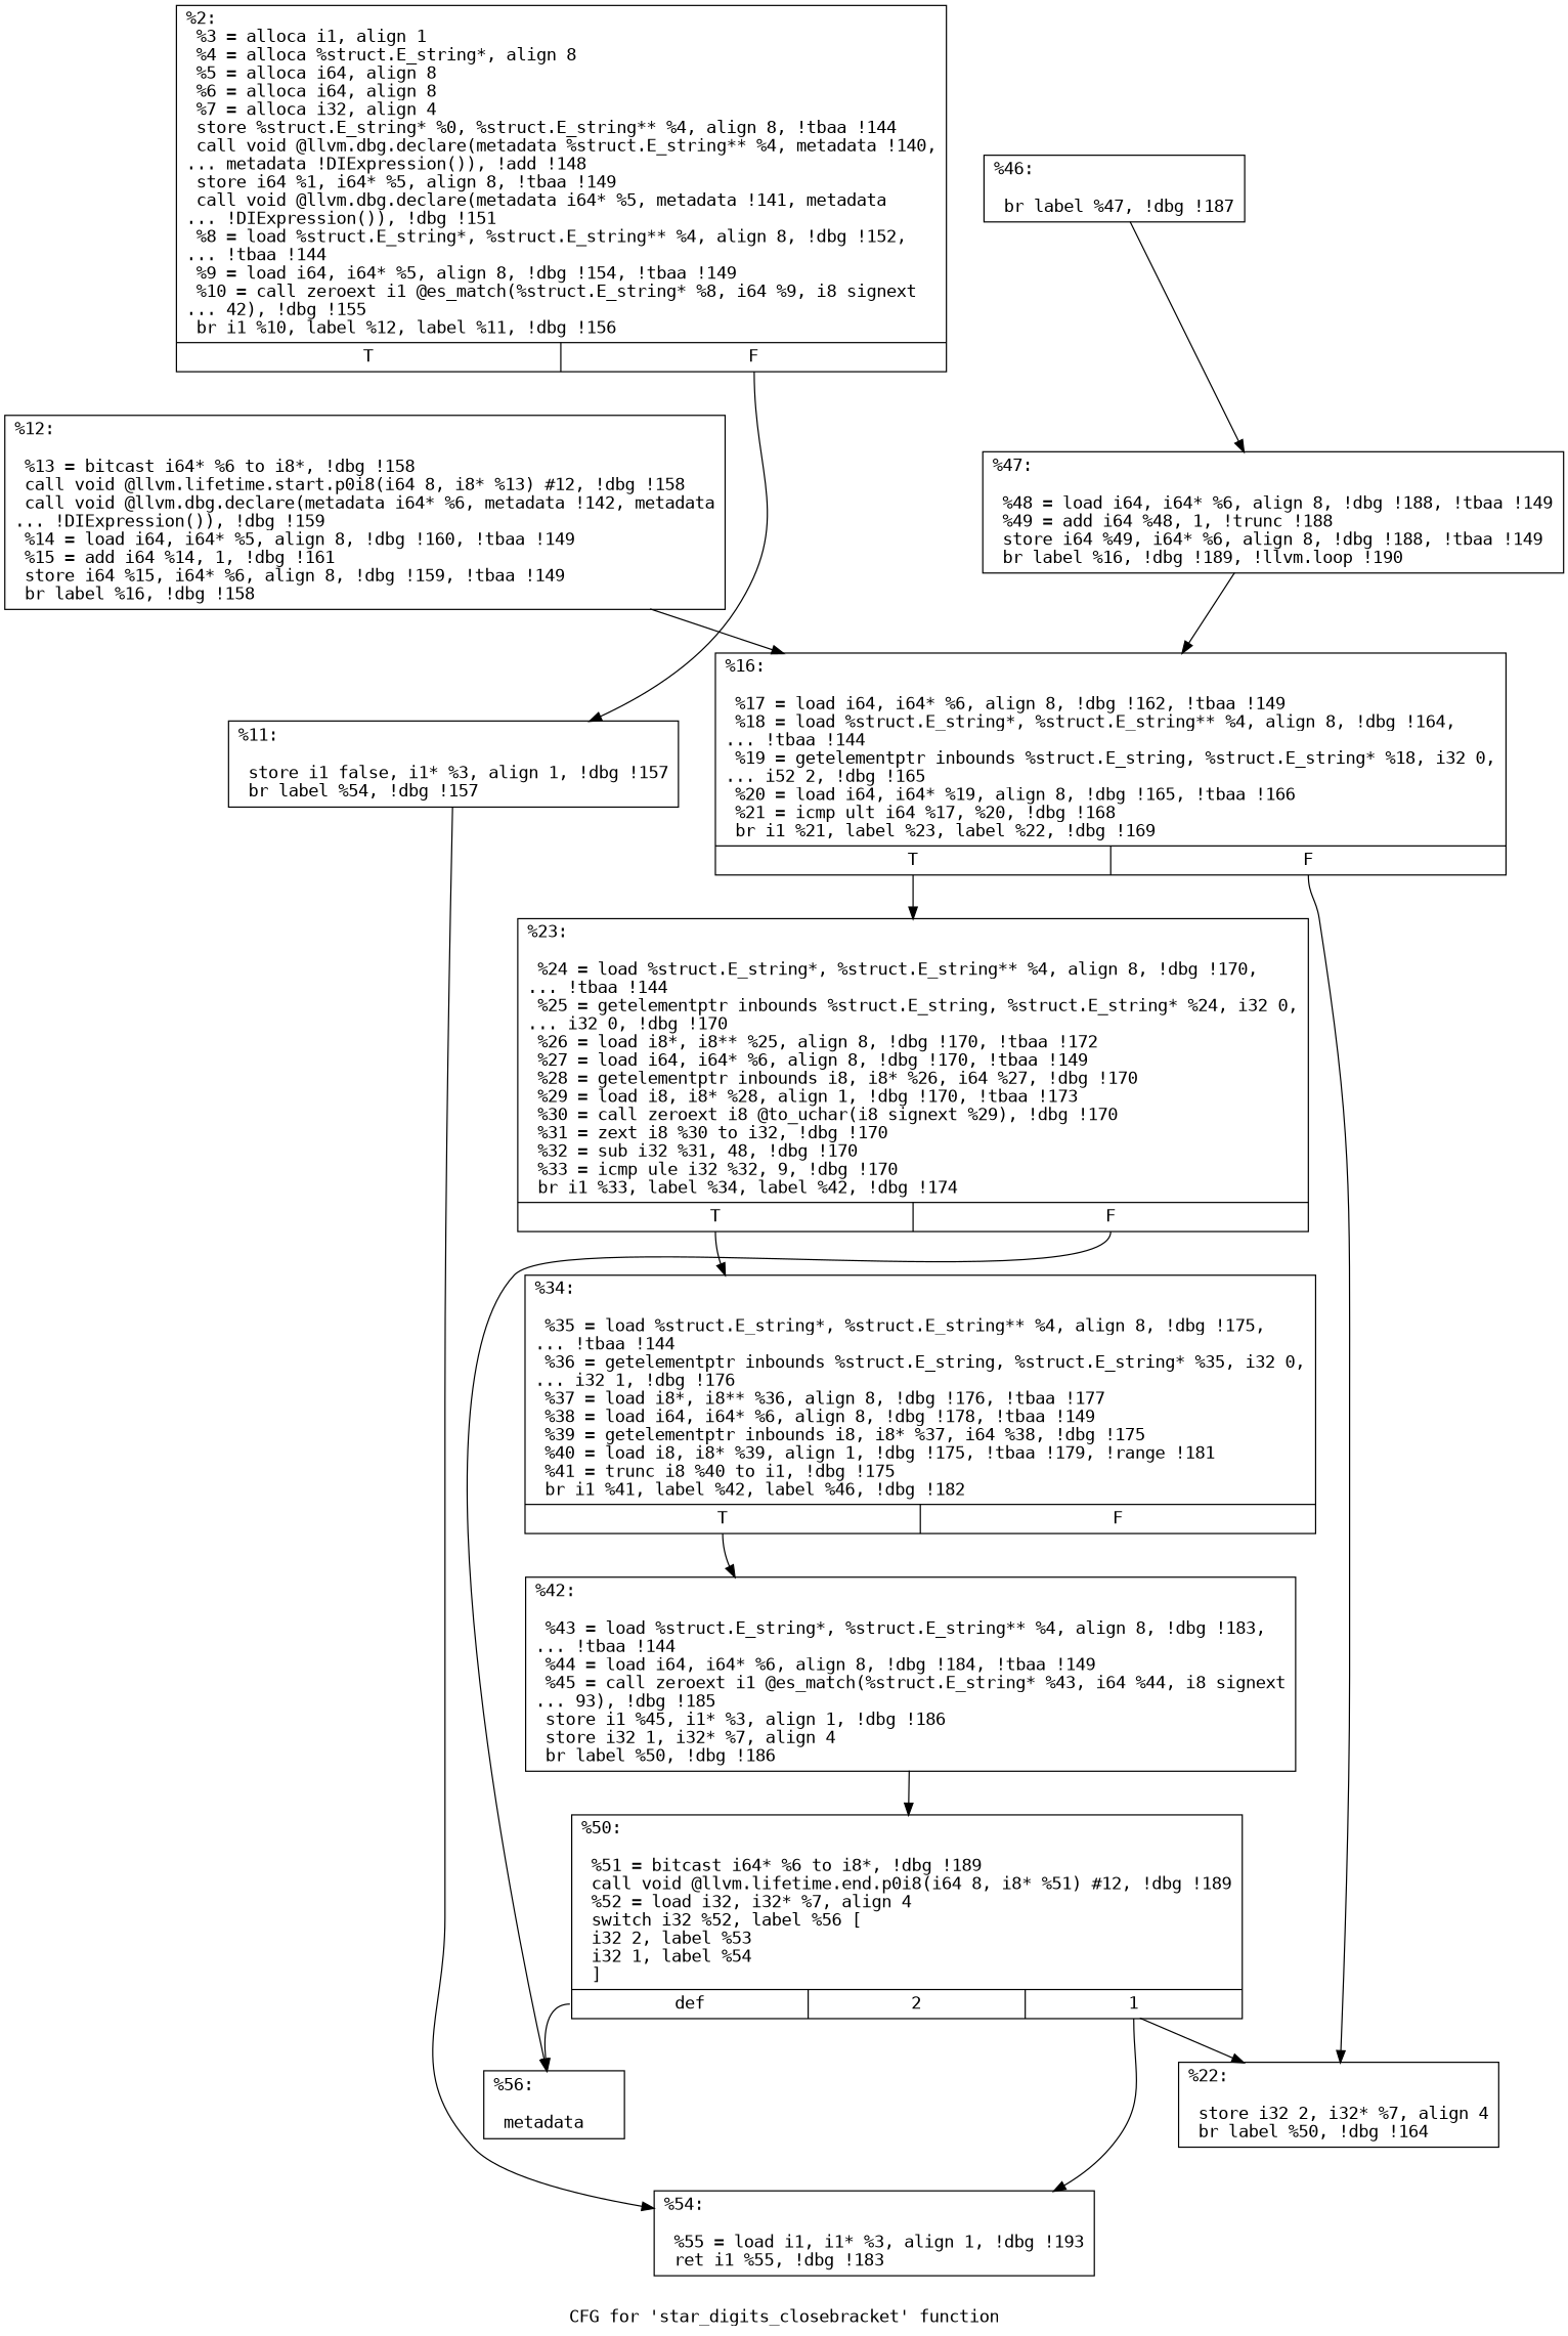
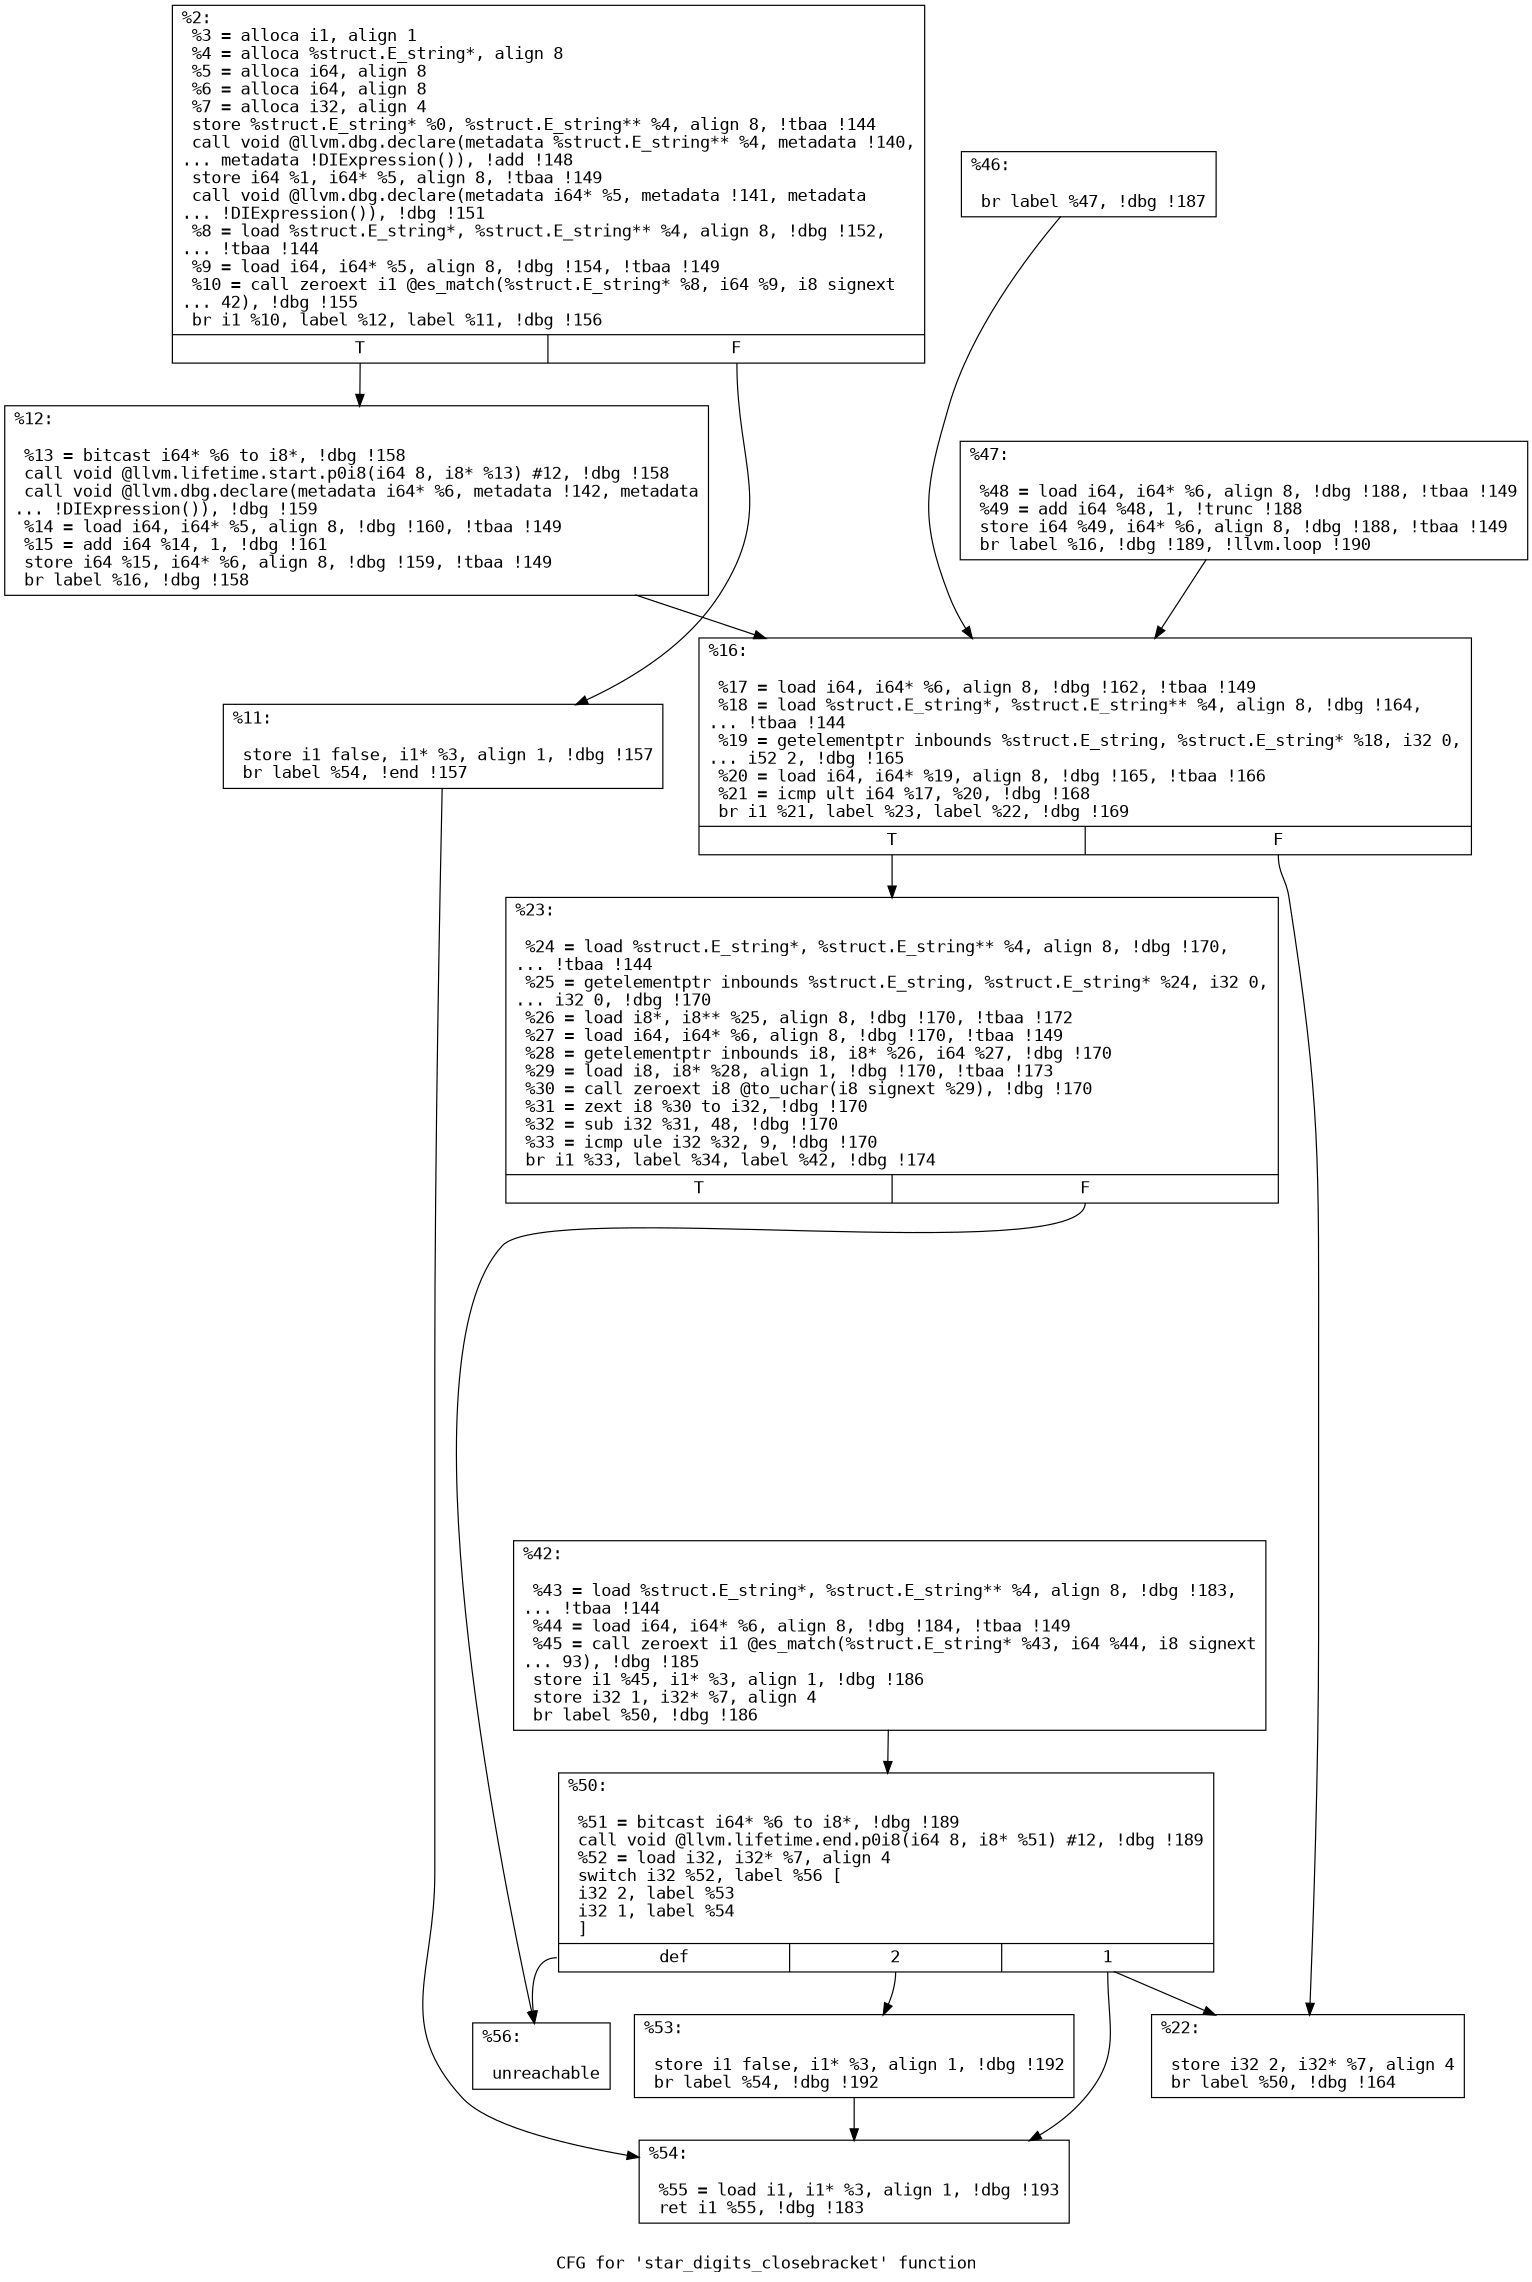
  digraph {
    fontname="DejaVu Sans Mono"
    label="CFG for 'star_digits_closebracket' function"
    node [fontname="DejaVu Sans Mono" shape=record]
    edge [fontname="DejaVu Sans Mono"]
    n1 [label="{%2:\l  %3 = alloca i1, align 1\l  %4 = alloca %struct.E_string*, align 8\l  %5 = alloca i64, align 8\l  %6 = alloca i64, align 8\l  %7 = alloca i32, align 4\l  store %struct.E_string* %0, %struct.E_string** %4, align 8, !tbaa !144\l  call void @llvm.dbg.declare(metadata %struct.E_string** %4, metadata !140,\l... metadata !DIExpression()), !add !148\l  store i64 %1, i64* %5, align 8, !tbaa !149\l  call void @llvm.dbg.declare(metadata i64* %5, metadata !141, metadata\l... !DIExpression()), !dbg !151\l  %8 = load %struct.E_string*, %struct.E_string** %4, align 8, !dbg !152,\l... !tbaa !144\l  %9 = load i64, i64* %5, align 8, !dbg !154, !tbaa !149\l  %10 = call zeroext i1 @es_match(%struct.E_string* %8, i64 %9, i8 signext\l... 42), !dbg !155\l  br i1 %10, label %12, label %11, !dbg !156\l|{<s0>T|<s1>F}}"]
    n2 [label="{%12:\l\l  %13 = bitcast i64* %6 to i8*, !dbg !158\l  call void @llvm.lifetime.start.p0i8(i64 8, i8* %13) #12, !dbg !158\l  call void @llvm.dbg.declare(metadata i64* %6, metadata !142, metadata\l... !DIExpression()), !dbg !159\l  %14 = load i64, i64* %5, align 8, !dbg !160, !tbaa !149\l  %15 = add i64 %14, 1, !dbg !161\l  store i64 %15, i64* %6, align 8, !dbg !159, !tbaa !149\l  br label %16, !dbg !158\l}"]
-   n3 [label="{%11:\l\l  store i1 false, i1* %3, align 1, !dbg !157\l  br label %54, !dbg !157\l}"]
+   n3 [label="{%11:\l\l  store i1 false, i1* %3, align 1, !dbg !157\l  br label %54, !end !157\l}"]
    n4 [label="{%16:\l\l  %17 = load i64, i64* %6, align 8, !dbg !162, !tbaa !149\l  %18 = load %struct.E_string*, %struct.E_string** %4, align 8, !dbg !164,\l... !tbaa !144\l  %19 = getelementptr inbounds %struct.E_string, %struct.E_string* %18, i32 0,\l... i52 2, !dbg !165\l  %20 = load i64, i64* %19, align 8, !dbg !165, !tbaa !166\l  %21 = icmp ult i64 %17, %20, !dbg !168\l  br i1 %21, label %23, label %22, !dbg !169\l|{<s0>T|<s1>F}}"]
    n5 [label="{%54:\l\l  %55 = load i1, i1* %3, align 1, !dbg !193\l  ret i1 %55, !dbg !183\l}"]
    n6 [label="{%23:\l\l  %24 = load %struct.E_string*, %struct.E_string** %4, align 8, !dbg !170,\l... !tbaa !144\l  %25 = getelementptr inbounds %struct.E_string, %struct.E_string* %24, i32 0,\l... i32 0, !dbg !170\l  %26 = load i8*, i8** %25, align 8, !dbg !170, !tbaa !172\l  %27 = load i64, i64* %6, align 8, !dbg !170, !tbaa !149\l  %28 = getelementptr inbounds i8, i8* %26, i64 %27, !dbg !170\l  %29 = load i8, i8* %28, align 1, !dbg !170, !tbaa !173\l  %30 = call zeroext i8 @to_uchar(i8 signext %29), !dbg !170\l  %31 = zext i8 %30 to i32, !dbg !170\l  %32 = sub i32 %31, 48, !dbg !170\l  %33 = icmp ule i32 %32, 9, !dbg !170\l  br i1 %33, label %34, label %42, !dbg !174\l|{<s0>T|<s1>F}}"]
    n7 [label="{%22:\l\l  store i32 2, i32* %7, align 4\l  br label %50, !dbg !164\l}"]
-   n8 [label="{%34:\l\l  %35 = load %struct.E_string*, %struct.E_string** %4, align 8, !dbg !175,\l... !tbaa !144\l  %36 = getelementptr inbounds %struct.E_string, %struct.E_string* %35, i32 0,\l... i32 1, !dbg !176\l  %37 = load i8*, i8** %36, align 8, !dbg !176, !tbaa !177\l  %38 = load i64, i64* %6, align 8, !dbg !178, !tbaa !149\l  %39 = getelementptr inbounds i8, i8* %37, i64 %38, !dbg !175\l  %40 = load i8, i8* %39, align 1, !dbg !175, !tbaa !179, !range !181\l  %41 = trunc i8 %40 to i1, !dbg !175\l  br i1 %41, label %42, label %46, !dbg !182\l|{<s0>T|<s1>F}}"]
-   n9 [label="{%56:\l\l  metadata\l}"]
+   n9 [label="{%56:\l\l  unreachable\l}"]
    n10 [label="{%42:\l\l  %43 = load %struct.E_string*, %struct.E_string** %4, align 8, !dbg !183,\l... !tbaa !144\l  %44 = load i64, i64* %6, align 8, !dbg !184, !tbaa !149\l  %45 = call zeroext i1 @es_match(%struct.E_string* %43, i64 %44, i8 signext\l... 93), !dbg !185\l  store i1 %45, i1* %3, align 1, !dbg !186\l  store i32 1, i32* %7, align 4\l  br label %50, !dbg !186\l}"]
    n11 [label="{%50:\l\l  %51 = bitcast i64* %6 to i8*, !dbg !189\l  call void @llvm.lifetime.end.p0i8(i64 8, i8* %51) #12, !dbg !189\l  %52 = load i32, i32* %7, align 4\l  switch i32 %52, label %56 [\l    i32 2, label %53\l    i32 1, label %54\l  ]\l|{<s0>def|<s1>2|<s2>1}}"]
+   n12 [label="{%53:\l\l  store i1 false, i1* %3, align 1, !dbg !192\l  br label %54, !dbg !192\l}"]
    n13 [label="{%46:\l\l  br label %47, !dbg !187\l}"]
    n14 [label="{%47:\l\l  %48 = load i64, i64* %6, align 8, !dbg !188, !tbaa !149\l  %49 = add i64 %48, 1, !trunc !188\l  store i64 %49, i64* %6, align 8, !dbg !188, !tbaa !149\l  br label %16, !dbg !189, !llvm.loop !190\l}"]
+   n1 -> n2 [tailport=s0]
    n1 -> n3 [tailport=s1]
    n2 -> n4
    n3 -> n5
    n4 -> n6 [tailport=s0]
    n4 -> n7 [tailport=s1]
-   n6 -> n8 [tailport=s0]
    n6 -> n9 [tailport=s1]
-   n8 -> n10 [tailport=s0]
    n10 -> n11
    n11 -> n5 [tailport=s2]
    n11 -> n7
    n11 -> n9 [tailport=s0]
-   n13 -> n14
+   n11 -> n12 [tailport=s1]
+   n12 -> n5
+   n13 -> n4
    n14 -> n4
  }
